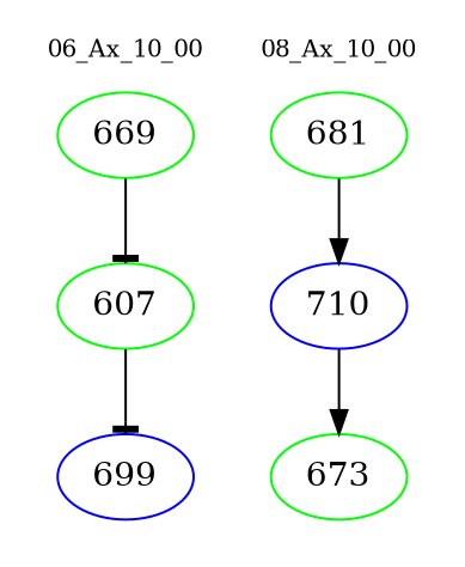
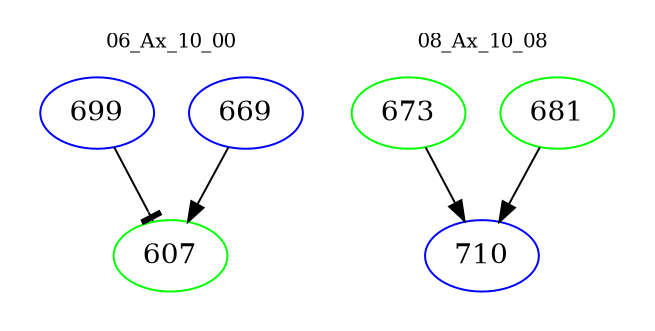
  digraph {
    node [color=green]
    edge [arrowhead=tee color=black]
-   n1 [label=669]
+   n1 [color=blue label=669]
    n2 [label=607]
    n3 [color=blue label=699]
    n4 [label=681]
    n5 [label=673]
    n6 [color=blue label=710]
    subgraph cluster_1 {
      color=white
      fontsize=10
      label="06_Ax_10_00"
      n1
      n2
      n3
    }
    subgraph cluster_2 {
      color=white
      fontsize=10
-     label="08_Ax_10_00"
+     label="08_Ax_10_08"
      n4
      n5
      n6
    }
-   n1 -> n2
-   n2 -> n3
+   n1 -> n2 [arrowhead=normal]
+   n3 -> n2
    n4 -> n6 [arrowhead=normal]
-   n6 -> n5 [arrowhead=normal]
+   n5 -> n6 [arrowhead=normal]
  }
